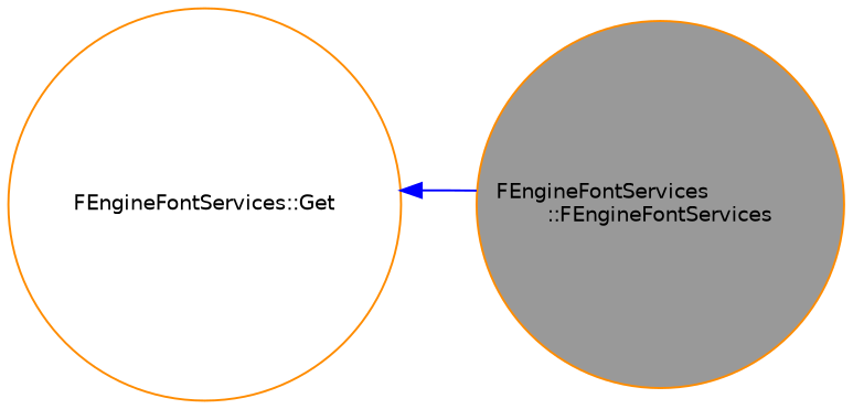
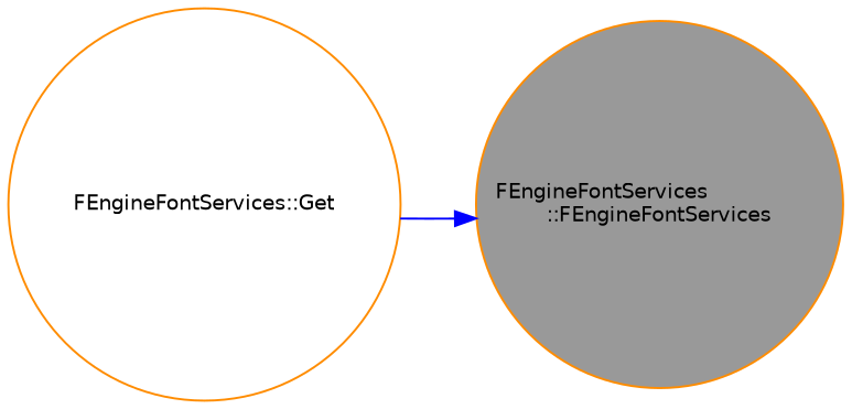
  digraph {
    rankdir=RL
    node [color=darkorange fontname=Helvetica fontsize=10 shape=circle style=filled]
    n1 [fillcolor=grey60 fontcolor=black height=0.2 label="FEngineFontServices\l::FEngineFontServices" width=0.4]
    n2 [fillcolor=white height=0.2 label="FEngineFontServices::Get" width=0.4]
-   n2 -> n1 [color=blue dir=back fontname=Helvetica fontsize=10 labelfontname=Helvetica labelfontsize=10 style=solid]
+   n1 -> n2 [color=blue dir=back fontname=Helvetica fontsize=10 labelfontname=Helvetica labelfontsize=10 style=solid]
  }
